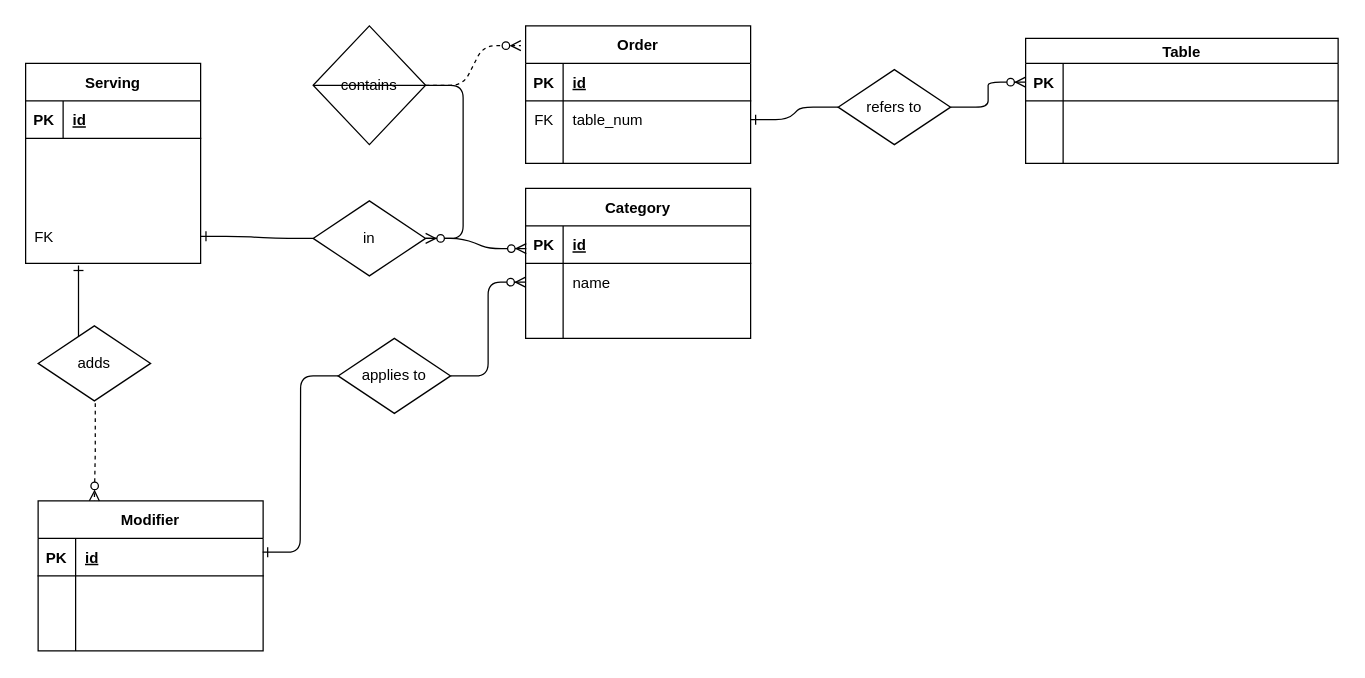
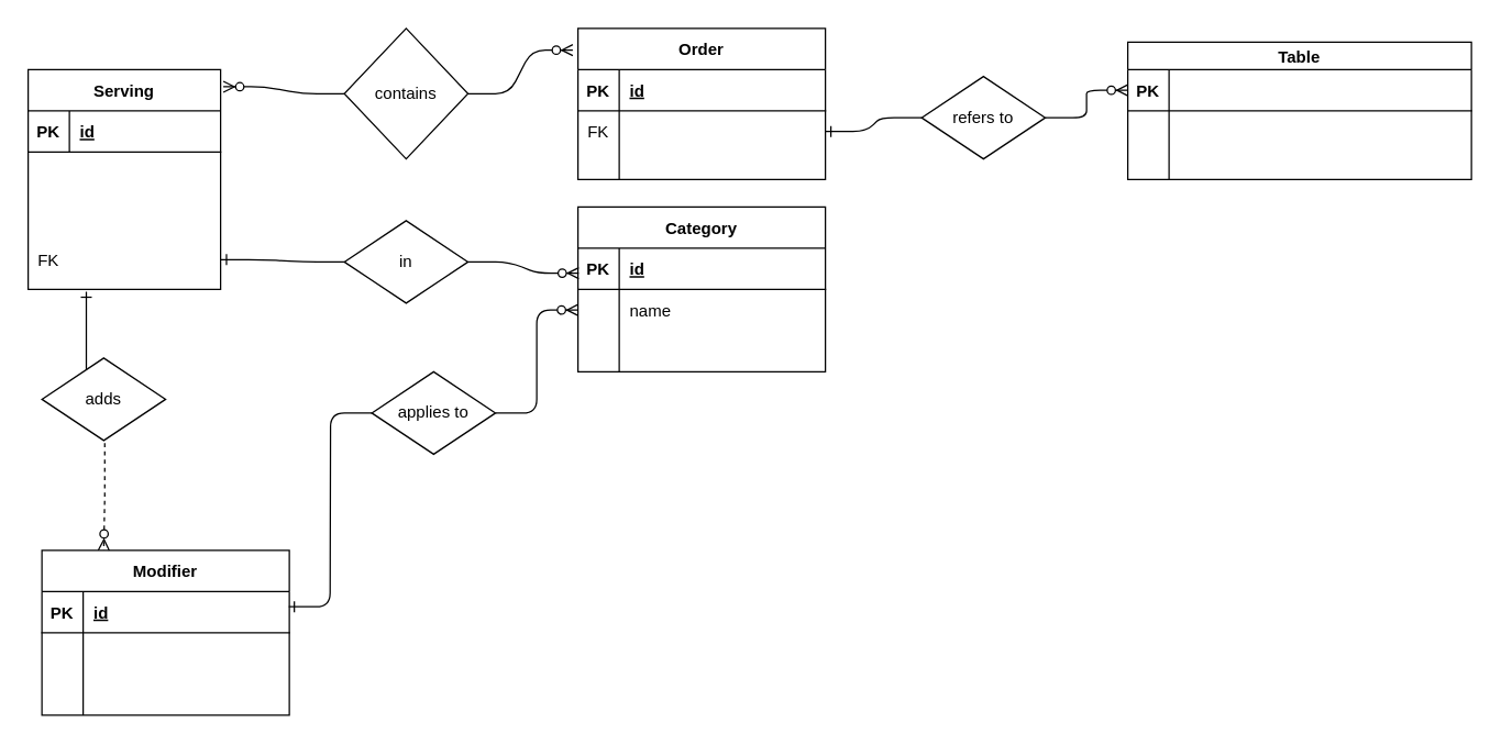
  <mxCell id="0" />
  <mxCell id="1" parent="0" />
- <mxCell id="2" value="" style="edgeStyle=entityRelationEdgeStyle;endArrow=ERzeroToMany;startArrow=none;endFill=1;startFill=0;entryX=-0.021;entryY=0.144;entryDx=0;entryDy=0;entryPerimeter=0;dashed=1;" parent="1" source="30" target="3" edge="1"><mxGeometry width="100" height="100" relative="1" as="geometry"><mxPoint x="390" y="760" as="sourcePoint" /><mxPoint x="490" y="660" as="targetPoint" /></mxGeometry></mxCell>
+ <mxCell id="2" value="" style="edgeStyle=entityRelationEdgeStyle;endArrow=ERzeroToMany;startArrow=none;endFill=1;startFill=0;entryX=-0.021;entryY=0.144;entryDx=0;entryDy=0;entryPerimeter=0;" parent="1" source="30" target="3" edge="1"><mxGeometry width="100" height="100" relative="1" as="geometry"><mxPoint x="390" y="760" as="sourcePoint" /><mxPoint x="490" y="660" as="targetPoint" /></mxGeometry></mxCell>
  <mxCell id="3" value="Order" style="shape=table;startSize=30;container=1;collapsible=1;childLayout=tableLayout;fixedRows=1;rowLines=0;fontStyle=1;align=center;resizeLast=1;" parent="1" vertex="1"><mxGeometry x="420" y="20" width="180" height="110" as="geometry" /></mxCell>
  <mxCell id="4" value="" style="shape=partialRectangle;collapsible=0;dropTarget=0;pointerEvents=0;fillColor=none;points=[[0,0.5],[1,0.5]];portConstraint=eastwest;top=0;left=0;right=0;bottom=1;" parent="3" vertex="1"><mxGeometry y="30" width="180" height="30" as="geometry" /></mxCell>
  <mxCell id="5" value="PK" style="shape=partialRectangle;overflow=hidden;connectable=0;fillColor=none;top=0;left=0;bottom=0;right=0;fontStyle=1;" parent="4" vertex="1"><mxGeometry width="30" height="30" as="geometry"><mxRectangle width="30" height="30" as="alternateBounds" /></mxGeometry></mxCell>
  <mxCell id="6" value="id" style="shape=partialRectangle;overflow=hidden;connectable=0;fillColor=none;top=0;left=0;bottom=0;right=0;align=left;spacingLeft=6;fontStyle=5;" parent="4" vertex="1"><mxGeometry x="30" width="150" height="30" as="geometry"><mxRectangle width="150" height="30" as="alternateBounds" /></mxGeometry></mxCell>
  <mxCell id="7" value="" style="shape=partialRectangle;collapsible=0;dropTarget=0;pointerEvents=0;fillColor=none;points=[[0,0.5],[1,0.5]];portConstraint=eastwest;top=0;left=0;right=0;bottom=0;" parent="3" vertex="1"><mxGeometry y="60" width="180" height="30" as="geometry" /></mxCell>
  <mxCell id="8" value="FK" style="shape=partialRectangle;overflow=hidden;connectable=0;fillColor=none;top=0;left=0;bottom=0;right=0;" parent="7" vertex="1"><mxGeometry width="30" height="30" as="geometry"><mxRectangle width="30" height="30" as="alternateBounds" /></mxGeometry></mxCell>
- <mxCell id="9" value="table_num" style="shape=partialRectangle;overflow=hidden;connectable=0;fillColor=none;top=0;left=0;bottom=0;right=0;align=left;spacingLeft=6;" parent="7" vertex="1"><mxGeometry x="30" width="150" height="30" as="geometry"><mxRectangle width="150" height="30" as="alternateBounds" /></mxGeometry></mxCell>
  <mxCell id="10" value="" style="shape=partialRectangle;collapsible=0;dropTarget=0;pointerEvents=0;fillColor=none;points=[[0,0.5],[1,0.5]];portConstraint=eastwest;top=0;left=0;right=0;bottom=0;" parent="3" vertex="1"><mxGeometry y="90" width="180" height="20" as="geometry" /></mxCell>
  <mxCell id="11" value="" style="shape=partialRectangle;overflow=hidden;connectable=0;fillColor=none;top=0;left=0;bottom=0;right=0;" parent="10" vertex="1"><mxGeometry width="30" height="20" as="geometry"><mxRectangle width="30" height="20" as="alternateBounds" /></mxGeometry></mxCell>
  <mxCell id="12" value="" style="shape=partialRectangle;overflow=hidden;connectable=0;fillColor=none;top=0;left=0;bottom=0;right=0;align=left;spacingLeft=6;" parent="10" vertex="1"><mxGeometry x="30" width="150" height="20" as="geometry"><mxRectangle width="150" height="20" as="alternateBounds" /></mxGeometry></mxCell>
  <mxCell id="13" value="Serving" style="shape=table;startSize=30;container=1;collapsible=1;childLayout=tableLayout;fixedRows=1;rowLines=0;fontStyle=1;align=center;resizeLast=1;" parent="1" vertex="1"><mxGeometry x="20" y="50" width="140" height="160" as="geometry" /></mxCell>
  <mxCell id="14" value="" style="shape=partialRectangle;collapsible=0;dropTarget=0;pointerEvents=0;fillColor=none;points=[[0,0.5],[1,0.5]];portConstraint=eastwest;top=0;left=0;right=0;bottom=1;" parent="13" vertex="1"><mxGeometry y="30" width="140" height="30" as="geometry" /></mxCell>
  <mxCell id="15" value="PK" style="shape=partialRectangle;overflow=hidden;connectable=0;fillColor=none;top=0;left=0;bottom=0;right=0;fontStyle=1;" parent="14" vertex="1"><mxGeometry width="30" height="30" as="geometry"><mxRectangle width="30" height="30" as="alternateBounds" /></mxGeometry></mxCell>
  <mxCell id="16" value="id" style="shape=partialRectangle;overflow=hidden;connectable=0;fillColor=none;top=0;left=0;bottom=0;right=0;align=left;spacingLeft=6;fontStyle=5;" parent="14" vertex="1"><mxGeometry x="30" width="110" height="30" as="geometry"><mxRectangle width="110" height="30" as="alternateBounds" /></mxGeometry></mxCell>
  <mxCell id="17" value="" style="shape=partialRectangle;collapsible=0;dropTarget=0;pointerEvents=0;fillColor=none;points=[[0,0.5],[1,0.5]];portConstraint=eastwest;top=0;left=0;right=0;bottom=0;" parent="13" vertex="1"><mxGeometry y="60" width="140" height="100" as="geometry" /></mxCell>
  <mxCell id="18" value="&#10;&#10;&#10;&#10;FK" style="shape=partialRectangle;overflow=hidden;connectable=0;fillColor=none;top=0;left=0;bottom=0;right=0;" parent="17" vertex="1"><mxGeometry width="30" height="100" as="geometry"><mxRectangle width="30" height="100" as="alternateBounds" /></mxGeometry></mxCell>
  <mxCell id="19" value="Category" style="shape=table;startSize=30;container=1;collapsible=1;childLayout=tableLayout;fixedRows=1;rowLines=0;fontStyle=1;align=center;resizeLast=1;" vertex="1" parent="1"><mxGeometry x="420" y="150" width="180" height="120" as="geometry" /></mxCell>
  <mxCell id="20" value="" style="shape=partialRectangle;collapsible=0;dropTarget=0;pointerEvents=0;fillColor=none;points=[[0,0.5],[1,0.5]];portConstraint=eastwest;top=0;left=0;right=0;bottom=1;" vertex="1" parent="19"><mxGeometry y="30" width="180" height="30" as="geometry" /></mxCell>
  <mxCell id="21" value="PK" style="shape=partialRectangle;overflow=hidden;connectable=0;fillColor=none;top=0;left=0;bottom=0;right=0;fontStyle=1;" vertex="1" parent="20"><mxGeometry width="30" height="30" as="geometry"><mxRectangle width="30" height="30" as="alternateBounds" /></mxGeometry></mxCell>
  <mxCell id="22" value="id" style="shape=partialRectangle;overflow=hidden;connectable=0;fillColor=none;top=0;left=0;bottom=0;right=0;align=left;spacingLeft=6;fontStyle=5;" vertex="1" parent="20"><mxGeometry x="30" width="150" height="30" as="geometry"><mxRectangle width="150" height="30" as="alternateBounds" /></mxGeometry></mxCell>
  <mxCell id="23" value="" style="shape=partialRectangle;collapsible=0;dropTarget=0;pointerEvents=0;fillColor=none;points=[[0,0.5],[1,0.5]];portConstraint=eastwest;top=0;left=0;right=0;bottom=0;" vertex="1" parent="19"><mxGeometry y="60" width="180" height="30" as="geometry" /></mxCell>
  <mxCell id="24" value="" style="shape=partialRectangle;overflow=hidden;connectable=0;fillColor=none;top=0;left=0;bottom=0;right=0;" vertex="1" parent="23"><mxGeometry width="30" height="30" as="geometry"><mxRectangle width="30" height="30" as="alternateBounds" /></mxGeometry></mxCell>
  <mxCell id="25" value="name" style="shape=partialRectangle;overflow=hidden;connectable=0;fillColor=none;top=0;left=0;bottom=0;right=0;align=left;spacingLeft=6;" vertex="1" parent="23"><mxGeometry x="30" width="150" height="30" as="geometry"><mxRectangle width="150" height="30" as="alternateBounds" /></mxGeometry></mxCell>
  <mxCell id="26" value="" style="shape=partialRectangle;collapsible=0;dropTarget=0;pointerEvents=0;fillColor=none;points=[[0,0.5],[1,0.5]];portConstraint=eastwest;top=0;left=0;right=0;bottom=0;" vertex="1" parent="19"><mxGeometry y="90" width="180" height="30" as="geometry" /></mxCell>
  <mxCell id="27" value="" style="shape=partialRectangle;overflow=hidden;connectable=0;fillColor=none;top=0;left=0;bottom=0;right=0;" vertex="1" parent="26"><mxGeometry width="30" height="30" as="geometry"><mxRectangle width="30" height="30" as="alternateBounds" /></mxGeometry></mxCell>
  <mxCell id="28" value="" style="shape=partialRectangle;overflow=hidden;connectable=0;fillColor=none;top=0;left=0;bottom=0;right=0;align=left;spacingLeft=6;" vertex="1" parent="26"><mxGeometry x="30" width="150" height="30" as="geometry"><mxRectangle width="150" height="30" as="alternateBounds" /></mxGeometry></mxCell>
  <mxCell id="29" value="" style="edgeStyle=entityRelationEdgeStyle;endArrow=ERzeroToMany;startArrow=none;endFill=1;startFill=0;entryX=0.003;entryY=0.606;entryDx=0;entryDy=0;entryPerimeter=0;exitX=1;exitY=0.5;exitDx=0;exitDy=0;" edge="1" parent="1" source="31" target="20"><mxGeometry width="100" height="100" relative="1" as="geometry"><mxPoint x="420" y="233" as="sourcePoint" /><mxPoint x="500" y="270" as="targetPoint" /></mxGeometry></mxCell>
  <mxCell id="30" value="contains" style="shape=rhombus;perimeter=rhombusPerimeter;whiteSpace=wrap;html=1;align=center;" vertex="1" parent="1"><mxGeometry x="250" y="20" width="90" height="95" as="geometry" /></mxCell>
  <mxCell id="31" value="in" style="shape=rhombus;perimeter=rhombusPerimeter;whiteSpace=wrap;html=1;align=center;rotation=0;" vertex="1" parent="1"><mxGeometry x="250" y="160" width="90" height="60" as="geometry" /></mxCell>
  <mxCell id="32" value="" style="edgeStyle=entityRelationEdgeStyle;endArrow=none;startArrow=ERone;endFill=1;startFill=0;entryX=0;entryY=0.5;entryDx=0;entryDy=0;exitX=1.002;exitY=0.783;exitDx=0;exitDy=0;exitPerimeter=0;" edge="1" parent="1" source="17" target="31"><mxGeometry width="100" height="100" relative="1" as="geometry"><mxPoint x="289.5" y="134.1" as="sourcePoint" /><mxPoint x="498.75" y="631.3" as="targetPoint" /></mxGeometry></mxCell>
  <mxCell id="33" value="Table" style="shape=table;startSize=20;container=1;collapsible=1;childLayout=tableLayout;fixedRows=1;rowLines=0;fontStyle=1;align=center;resizeLast=1;" vertex="1" parent="1"><mxGeometry x="820" y="30" width="250" height="100" as="geometry" /></mxCell>
  <mxCell id="34" value="" style="shape=partialRectangle;collapsible=0;dropTarget=0;pointerEvents=0;fillColor=none;points=[[0,0.5],[1,0.5]];portConstraint=eastwest;top=0;left=0;right=0;bottom=1;" vertex="1" parent="33"><mxGeometry y="20" width="250" height="30" as="geometry" /></mxCell>
  <mxCell id="35" value="PK" style="shape=partialRectangle;overflow=hidden;connectable=0;fillColor=none;top=0;left=0;bottom=0;right=0;fontStyle=1;" vertex="1" parent="34"><mxGeometry width="30" height="30" as="geometry"><mxRectangle width="30" height="30" as="alternateBounds" /></mxGeometry></mxCell>
  <mxCell id="36" value="" style="shape=partialRectangle;collapsible=0;dropTarget=0;pointerEvents=0;fillColor=none;points=[[0,0.5],[1,0.5]];portConstraint=eastwest;top=0;left=0;right=0;bottom=0;" vertex="1" parent="33"><mxGeometry y="50" width="250" height="30" as="geometry" /></mxCell>
  <mxCell id="37" value="" style="shape=partialRectangle;overflow=hidden;connectable=0;fillColor=none;top=0;left=0;bottom=0;right=0;" vertex="1" parent="36"><mxGeometry width="30" height="30" as="geometry"><mxRectangle width="30" height="30" as="alternateBounds" /></mxGeometry></mxCell>
  <mxCell id="38" value="" style="shape=partialRectangle;overflow=hidden;connectable=0;fillColor=none;top=0;left=0;bottom=0;right=0;align=left;spacingLeft=6;" vertex="1" parent="36"><mxGeometry x="30" width="220" height="30" as="geometry"><mxRectangle width="220" height="30" as="alternateBounds" /></mxGeometry></mxCell>
  <mxCell id="39" value="" style="shape=partialRectangle;collapsible=0;dropTarget=0;pointerEvents=0;fillColor=none;points=[[0,0.5],[1,0.5]];portConstraint=eastwest;top=0;left=0;right=0;bottom=0;" vertex="1" parent="33"><mxGeometry y="80" width="250" height="20" as="geometry" /></mxCell>
  <mxCell id="40" value="" style="shape=partialRectangle;overflow=hidden;connectable=0;fillColor=none;top=0;left=0;bottom=0;right=0;" vertex="1" parent="39"><mxGeometry width="30" height="20" as="geometry"><mxRectangle width="30" height="20" as="alternateBounds" /></mxGeometry></mxCell>
  <mxCell id="41" value="" style="shape=partialRectangle;overflow=hidden;connectable=0;fillColor=none;top=0;left=0;bottom=0;right=0;align=left;spacingLeft=6;" vertex="1" parent="39"><mxGeometry x="30" width="220" height="20" as="geometry"><mxRectangle width="220" height="20" as="alternateBounds" /></mxGeometry></mxCell>
  <mxCell id="42" value="" style="edgeStyle=entityRelationEdgeStyle;endArrow=ERzeroToMany;startArrow=none;endFill=1;startFill=0;entryX=0;entryY=0.5;entryDx=0;entryDy=0;" edge="1" parent="1" source="43" target="34"><mxGeometry width="100" height="100" relative="1" as="geometry"><mxPoint x="1150" y="930" as="sourcePoint" /><mxPoint x="1440" y="335" as="targetPoint" /></mxGeometry></mxCell>
  <mxCell id="43" value="refers to" style="shape=rhombus;perimeter=rhombusPerimeter;whiteSpace=wrap;html=1;align=center;" vertex="1" parent="1"><mxGeometry x="670" y="55" width="90" height="60" as="geometry" /></mxCell>
  <mxCell id="44" value="" style="edgeStyle=entityRelationEdgeStyle;endArrow=none;startArrow=ERone;endFill=1;startFill=0;" edge="1" parent="1" target="43" source="7"><mxGeometry width="100" height="100" relative="1" as="geometry"><mxPoint x="1040" y="265" as="sourcePoint" /><mxPoint x="1440" y="335" as="targetPoint" /></mxGeometry></mxCell>
- <mxCell id="45" value="" style="edgeStyle=entityRelationEdgeStyle;endArrow=ERzeroToMany;startArrow=none;endFill=1;startFill=0;exitX=0;exitY=0.5;exitDx=0;exitDy=0;" edge="1" parent="1" source="30" target="31"><mxGeometry width="100" height="100" relative="1" as="geometry"><mxPoint x="180" y="140" as="sourcePoint" /><mxPoint x="280" y="140" as="targetPoint" /></mxGeometry></mxCell>
+ <mxCell id="45" value="" style="edgeStyle=entityRelationEdgeStyle;endArrow=ERzeroToMany;startArrow=none;endFill=1;startFill=0;exitX=0;exitY=0.5;exitDx=0;exitDy=0;entryX=1.014;entryY=0.078;entryDx=0;entryDy=0;entryPerimeter=0;" edge="1" parent="1" source="30" target="13"><mxGeometry width="100" height="100" relative="1" as="geometry"><mxPoint x="180" y="140" as="sourcePoint" /><mxPoint x="280" y="140" as="targetPoint" /></mxGeometry></mxCell>
  <mxCell id="46" value="Modifier" style="shape=table;startSize=30;container=1;collapsible=1;childLayout=tableLayout;fixedRows=1;rowLines=0;fontStyle=1;align=center;resizeLast=1;" vertex="1" parent="1"><mxGeometry x="30" y="400" width="180" height="120" as="geometry" /></mxCell>
  <mxCell id="47" value="" style="shape=partialRectangle;collapsible=0;dropTarget=0;pointerEvents=0;fillColor=none;points=[[0,0.5],[1,0.5]];portConstraint=eastwest;top=0;left=0;right=0;bottom=1;" vertex="1" parent="46"><mxGeometry y="30" width="180" height="30" as="geometry" /></mxCell>
  <mxCell id="48" value="PK" style="shape=partialRectangle;overflow=hidden;connectable=0;fillColor=none;top=0;left=0;bottom=0;right=0;fontStyle=1;" vertex="1" parent="47"><mxGeometry width="30" height="30" as="geometry"><mxRectangle width="30" height="30" as="alternateBounds" /></mxGeometry></mxCell>
  <mxCell id="49" value="id" style="shape=partialRectangle;overflow=hidden;connectable=0;fillColor=none;top=0;left=0;bottom=0;right=0;align=left;spacingLeft=6;fontStyle=5;" vertex="1" parent="47"><mxGeometry x="30" width="150" height="30" as="geometry"><mxRectangle width="150" height="30" as="alternateBounds" /></mxGeometry></mxCell>
  <mxCell id="50" value="" style="shape=partialRectangle;collapsible=0;dropTarget=0;pointerEvents=0;fillColor=none;points=[[0,0.5],[1,0.5]];portConstraint=eastwest;top=0;left=0;right=0;bottom=0;" vertex="1" parent="46"><mxGeometry y="60" width="180" height="30" as="geometry" /></mxCell>
  <mxCell id="51" value="" style="shape=partialRectangle;overflow=hidden;connectable=0;fillColor=none;top=0;left=0;bottom=0;right=0;" vertex="1" parent="50"><mxGeometry width="30" height="30" as="geometry"><mxRectangle width="30" height="30" as="alternateBounds" /></mxGeometry></mxCell>
  <mxCell id="52" value="" style="shape=partialRectangle;collapsible=0;dropTarget=0;pointerEvents=0;fillColor=none;points=[[0,0.5],[1,0.5]];portConstraint=eastwest;top=0;left=0;right=0;bottom=0;" vertex="1" parent="46"><mxGeometry y="90" width="180" height="30" as="geometry" /></mxCell>
  <mxCell id="53" value="" style="shape=partialRectangle;overflow=hidden;connectable=0;fillColor=none;top=0;left=0;bottom=0;right=0;" vertex="1" parent="52"><mxGeometry width="30" height="30" as="geometry"><mxRectangle width="30" height="30" as="alternateBounds" /></mxGeometry></mxCell>
  <mxCell id="54" value="" style="shape=partialRectangle;overflow=hidden;connectable=0;fillColor=none;top=0;left=0;bottom=0;right=0;align=left;spacingLeft=6;" vertex="1" parent="52"><mxGeometry x="30" width="150" height="30" as="geometry"><mxRectangle width="150" height="30" as="alternateBounds" /></mxGeometry></mxCell>
  <mxCell id="55" value="" style="edgeStyle=elbowEdgeStyle;fontSize=12;html=1;endArrow=ERzeroToMany;endFill=1;rounded=0;elbow=vertical;entryX=0.25;entryY=0;entryDx=0;entryDy=0;exitX=0.508;exitY=1.033;exitDx=0;exitDy=0;exitPerimeter=0;startArrow=none;dashed=1;" edge="1" parent="1" source="56" target="46"><mxGeometry width="100" height="100" relative="1" as="geometry"><mxPoint x="110" y="240" as="sourcePoint" /><mxPoint x="30" y="340" as="targetPoint" /></mxGeometry></mxCell>
  <mxCell id="56" value="adds" style="shape=rhombus;perimeter=rhombusPerimeter;whiteSpace=wrap;html=1;align=center;rotation=0;" vertex="1" parent="1"><mxGeometry x="30" y="260" width="90" height="60" as="geometry" /></mxCell>
  <mxCell id="57" value="" style="edgeStyle=entityRelationEdgeStyle;endArrow=ERzeroToMany;startArrow=none;endFill=1;startFill=0;exitX=1;exitY=0.5;exitDx=0;exitDy=0;entryX=0;entryY=0.5;entryDx=0;entryDy=0;" edge="1" parent="1" source="58" target="23"><mxGeometry width="100" height="100" relative="1" as="geometry"><mxPoint x="539.72" y="453" as="sourcePoint" /><mxPoint x="410" y="230" as="targetPoint" /></mxGeometry></mxCell>
  <mxCell id="58" value="applies to" style="shape=rhombus;perimeter=rhombusPerimeter;whiteSpace=wrap;html=1;align=center;rotation=0;" vertex="1" parent="1"><mxGeometry x="270" y="270" width="90" height="60" as="geometry" /></mxCell>
  <mxCell id="59" value="" style="edgeStyle=entityRelationEdgeStyle;endArrow=none;startArrow=ERone;endFill=1;startFill=0;entryX=0;entryY=0.5;entryDx=0;entryDy=0;exitX=0.998;exitY=0.367;exitDx=0;exitDy=0;exitPerimeter=0;" edge="1" parent="1" target="58" source="47"><mxGeometry width="100" height="100" relative="1" as="geometry"><mxPoint x="280" y="408.3" as="sourcePoint" /><mxPoint x="618.47" y="851.3" as="targetPoint" /></mxGeometry></mxCell>
  <mxCell id="60" value="" style="edgeStyle=orthogonalEdgeStyle;endArrow=none;startArrow=ERone;endFill=1;startFill=0;curved=1;exitX=0.302;exitY=1.017;exitDx=0;exitDy=0;exitPerimeter=0;" edge="1" parent="1" source="17" target="56"><mxGeometry width="100" height="100" relative="1" as="geometry"><mxPoint x="60" y="230" as="sourcePoint" /><mxPoint x="179.72" y="241.7" as="targetPoint" /><Array as="points"><mxPoint x="62" y="230" /><mxPoint x="62" y="230" /></Array></mxGeometry></mxCell>
